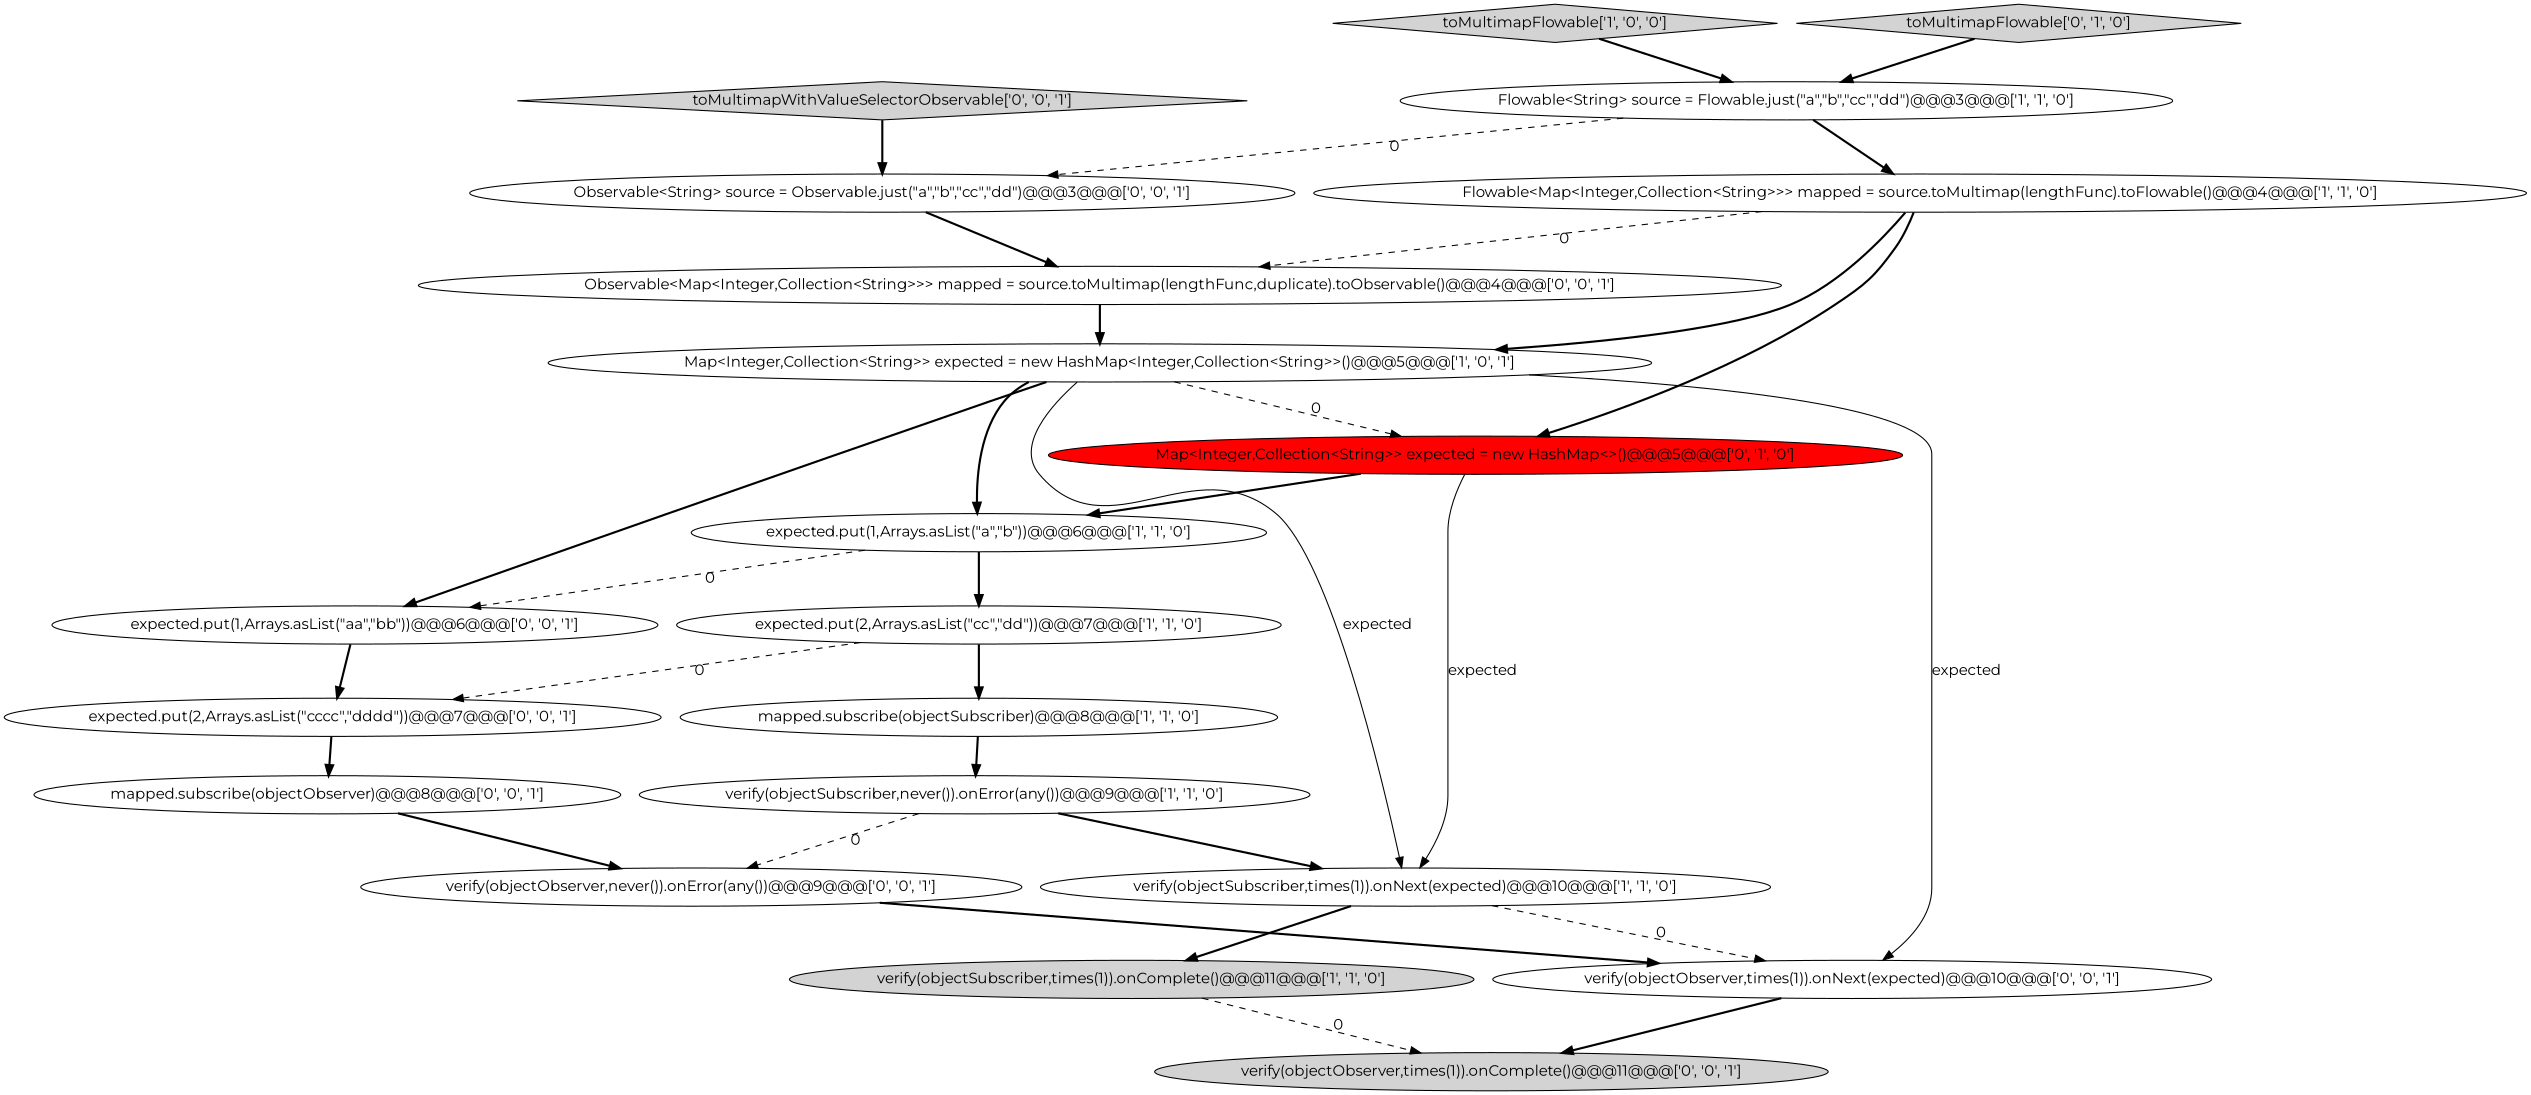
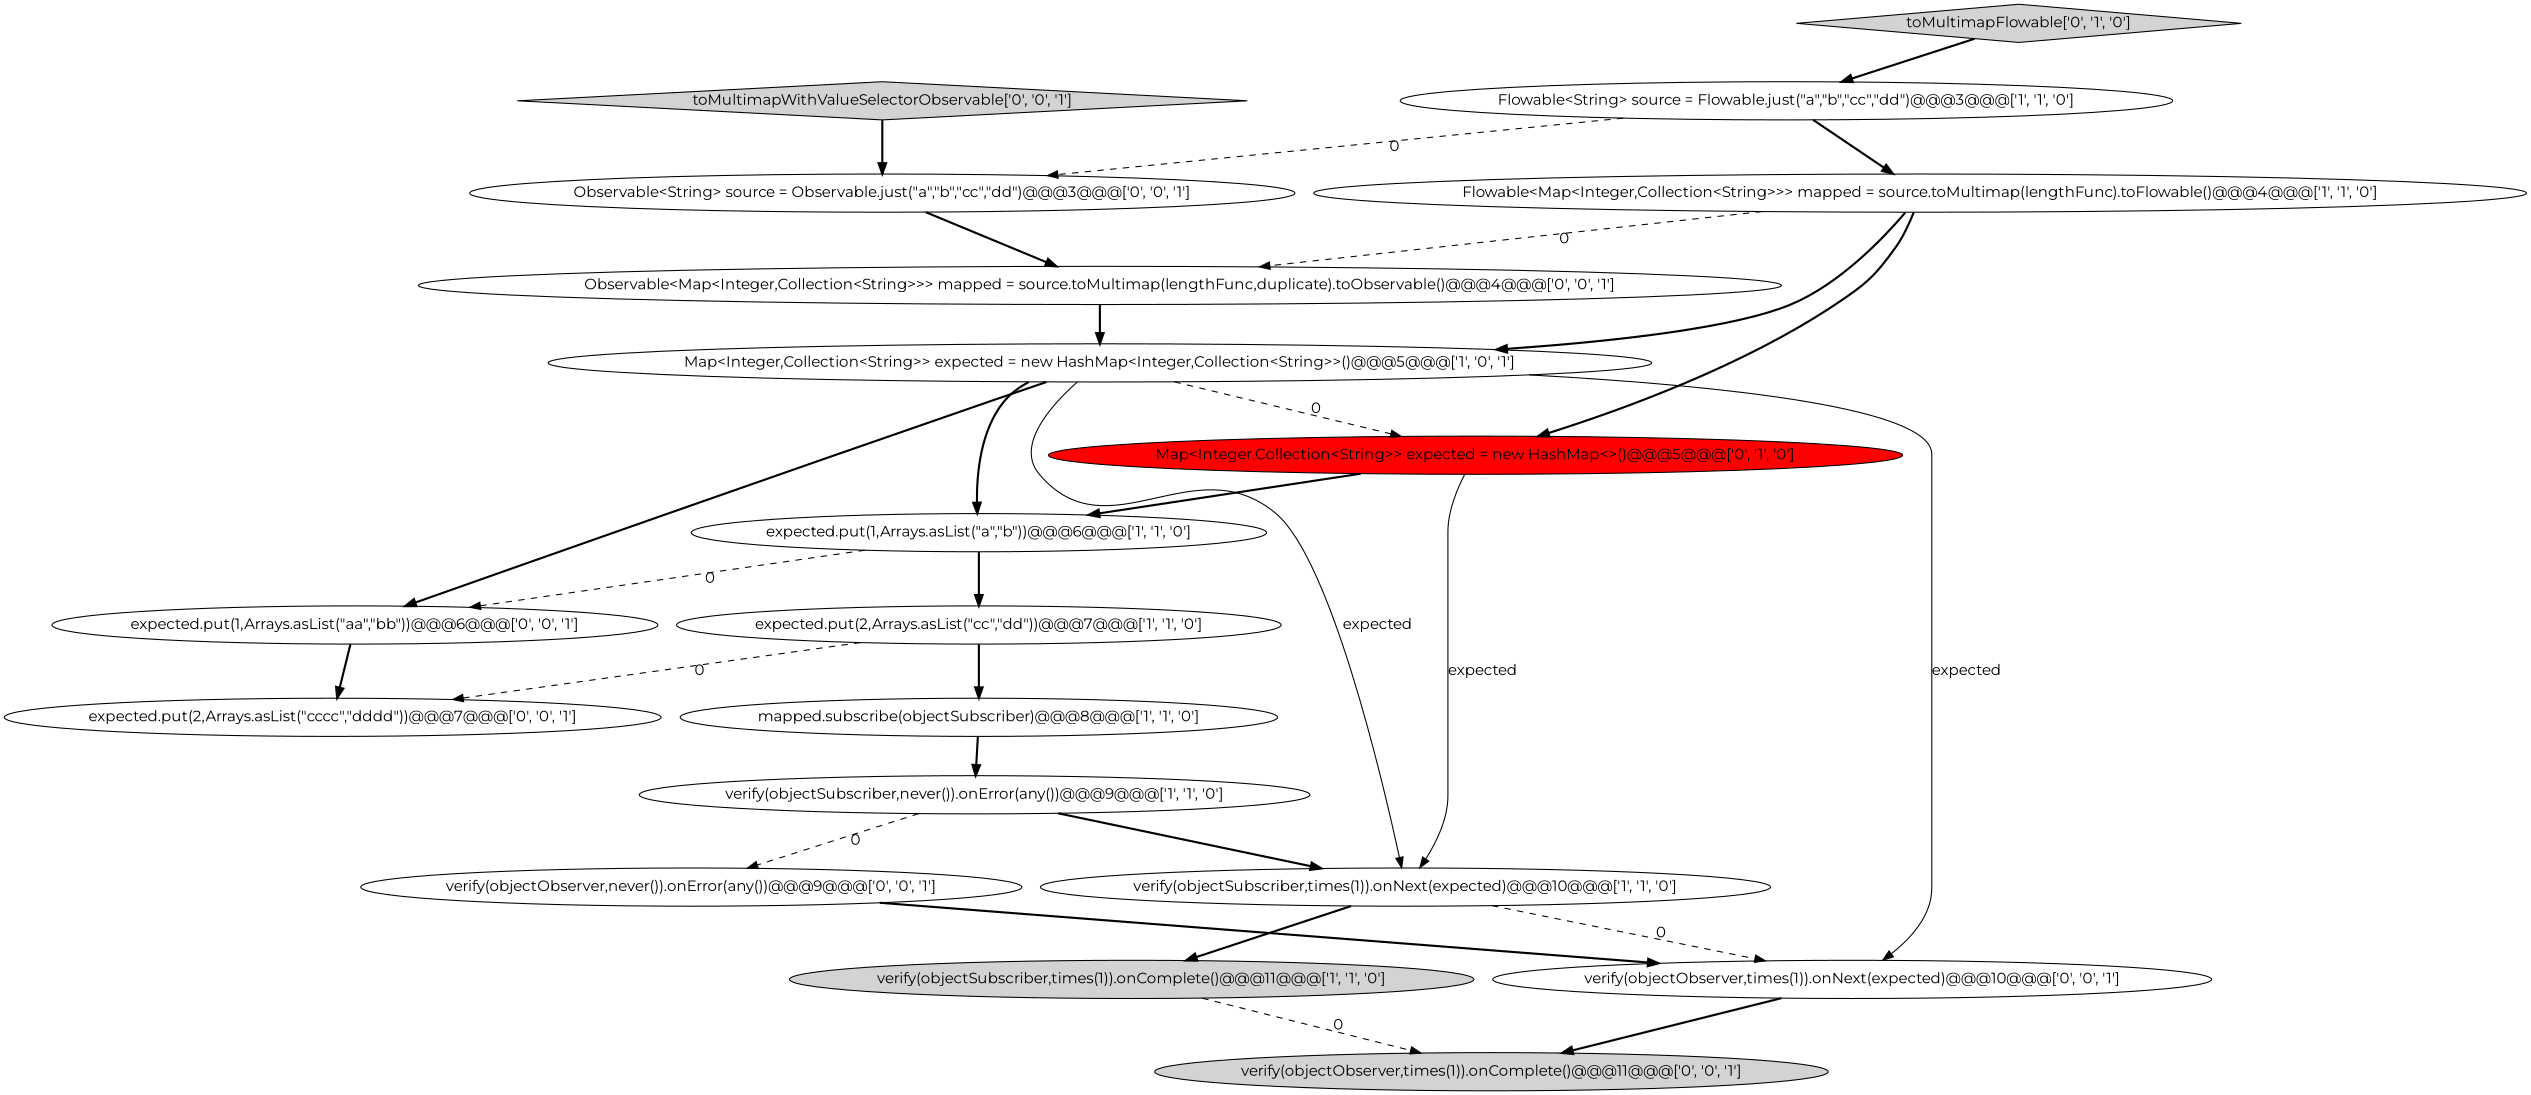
  digraph {
    fontname=Montserrat
    node [fillcolor=white fontname=Montserrat shape=ellipse style=filled]
    edge [fontname=Montserrat style=bold]
    n1 [label="expected.put(1,Arrays.asList(\"aa\",\"bb\"))@@@6@@@['0', '0', '1']"]
    n2 [label="expected.put(2,Arrays.asList(\"cccc\",\"dddd\"))@@@7@@@['0', '0', '1']"]
-   n3 [label="mapped.subscribe(objectObserver)@@@8@@@['0', '0', '1']"]
    n4 [fillcolor=lightgray label="verify(objectObserver,times(1)).onComplete()@@@11@@@['0', '0', '1']"]
    n5 [label="expected.put(2,Arrays.asList(\"cc\",\"dd\"))@@@7@@@['1', '1', '0']"]
    n6 [label="mapped.subscribe(objectSubscriber)@@@8@@@['1', '1', '0']"]
    n7 [label="verify(objectSubscriber,never()).onError(any())@@@9@@@['1', '1', '0']"]
    n8 [fillcolor=red label="Map<Integer,Collection<String>> expected = new HashMap<>()@@@5@@@['0', '1', '0']"]
    n9 [label="expected.put(1,Arrays.asList(\"a\",\"b\"))@@@6@@@['1', '1', '0']"]
    n10 [label="verify(objectSubscriber,times(1)).onNext(expected)@@@10@@@['1', '1', '0']"]
    n11 [label="verify(objectObserver,times(1)).onNext(expected)@@@10@@@['0', '0', '1']"]
    n12 [fillcolor=lightgray label="verify(objectSubscriber,times(1)).onComplete()@@@11@@@['1', '1', '0']"]
-   n13 [fillcolor=lightgray label="toMultimapFlowable['1', '0', '0']" shape=diamond]
    n14 [label="Flowable<String> source = Flowable.just(\"a\",\"b\",\"cc\",\"dd\")@@@3@@@['1', '1', '0']"]
    n15 [label="Flowable<Map<Integer,Collection<String>>> mapped = source.toMultimap(lengthFunc).toFlowable()@@@4@@@['1', '1', '0']"]
    n16 [label="Observable<String> source = Observable.just(\"a\",\"b\",\"cc\",\"dd\")@@@3@@@['0', '0', '1']"]
    n17 [label="Observable<Map<Integer,Collection<String>>> mapped = source.toMultimap(lengthFunc,duplicate).toObservable()@@@4@@@['0', '0', '1']"]
    n18 [label="Map<Integer,Collection<String>> expected = new HashMap<Integer,Collection<String>>()@@@5@@@['1', '0', '1']"]
    n19 [fillcolor=lightgray label="toMultimapWithValueSelectorObservable['0', '0', '1']" shape=diamond]
    n20 [label="verify(objectObserver,never()).onError(any())@@@9@@@['0', '0', '1']"]
    n21 [fillcolor=lightgray label="toMultimapFlowable['0', '1', '0']" shape=diamond]
    n1 -> n2
-   n2 -> n3
-   n3 -> n20
    n5 -> n2 [label=0 style=dashed]
    n5 -> n6
    n6 -> n7
    n7 -> n10
    n7 -> n20 [label=0 style=dashed]
    n8 -> n9
    n8 -> n10 [label=expected style=solid]
    n9 -> n1 [label=0 style=dashed]
    n9 -> n5
    n10 -> n11 [label=0 style=dashed]
    n10 -> n12
    n11 -> n4
    n12 -> n4 [label=0 style=dashed]
-   n13 -> n14
    n14 -> n15
    n14 -> n16 [label=0 style=dashed]
    n15 -> n8
    n15 -> n17 [label=0 style=dashed]
    n15 -> n18
    n16 -> n17
    n17 -> n18
    n18 -> n1
    n18 -> n8 [label=0 style=dashed]
    n18 -> n9
    n18 -> n10 [label=expected style=solid]
    n18 -> n11 [label=expected style=solid]
    n19 -> n16
    n20 -> n11
    n21 -> n14
  }
